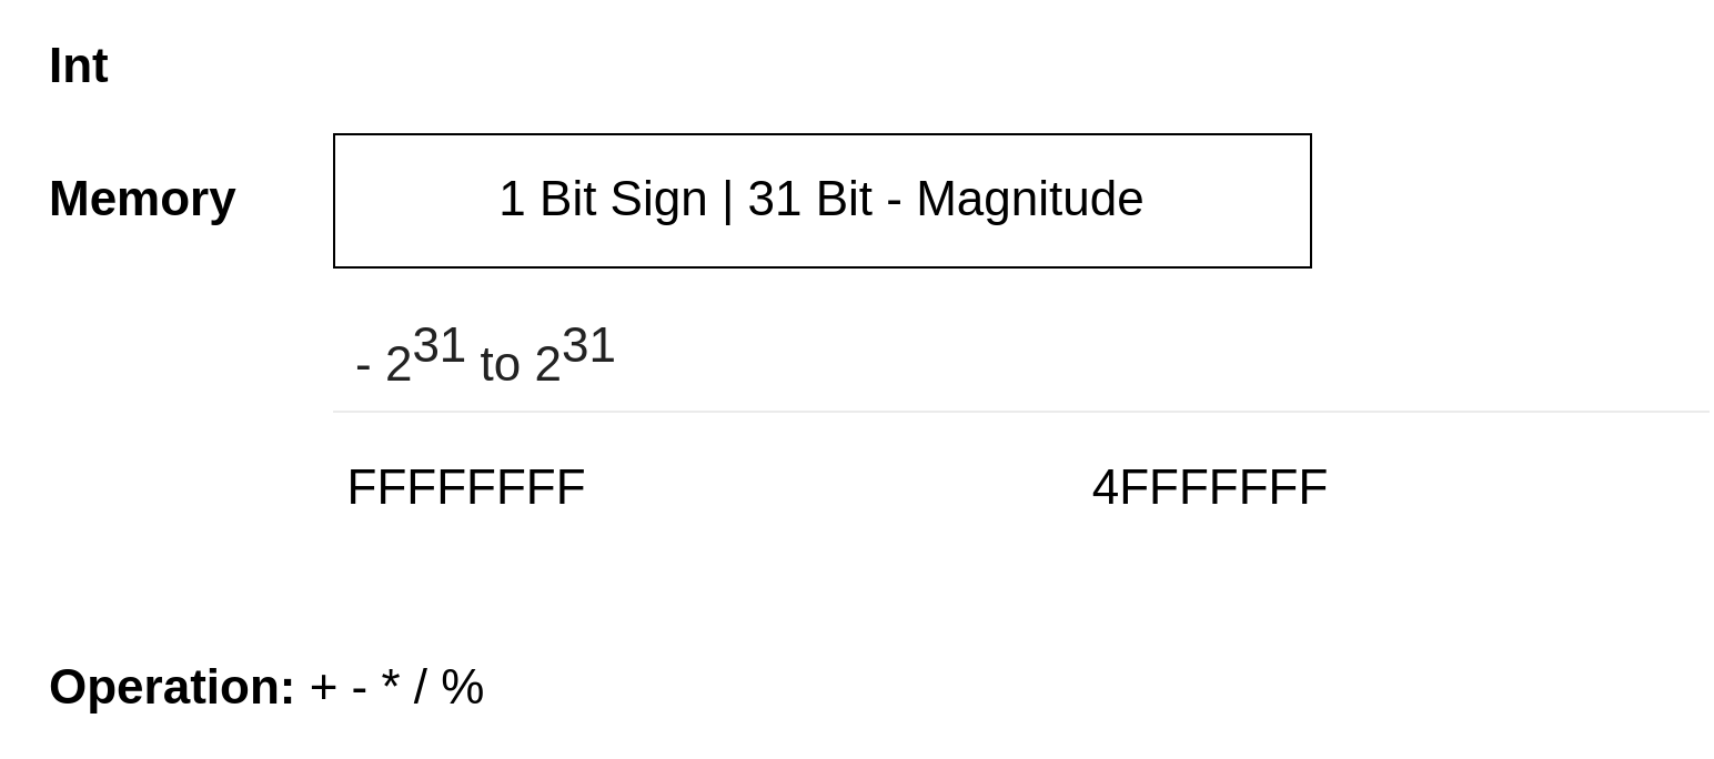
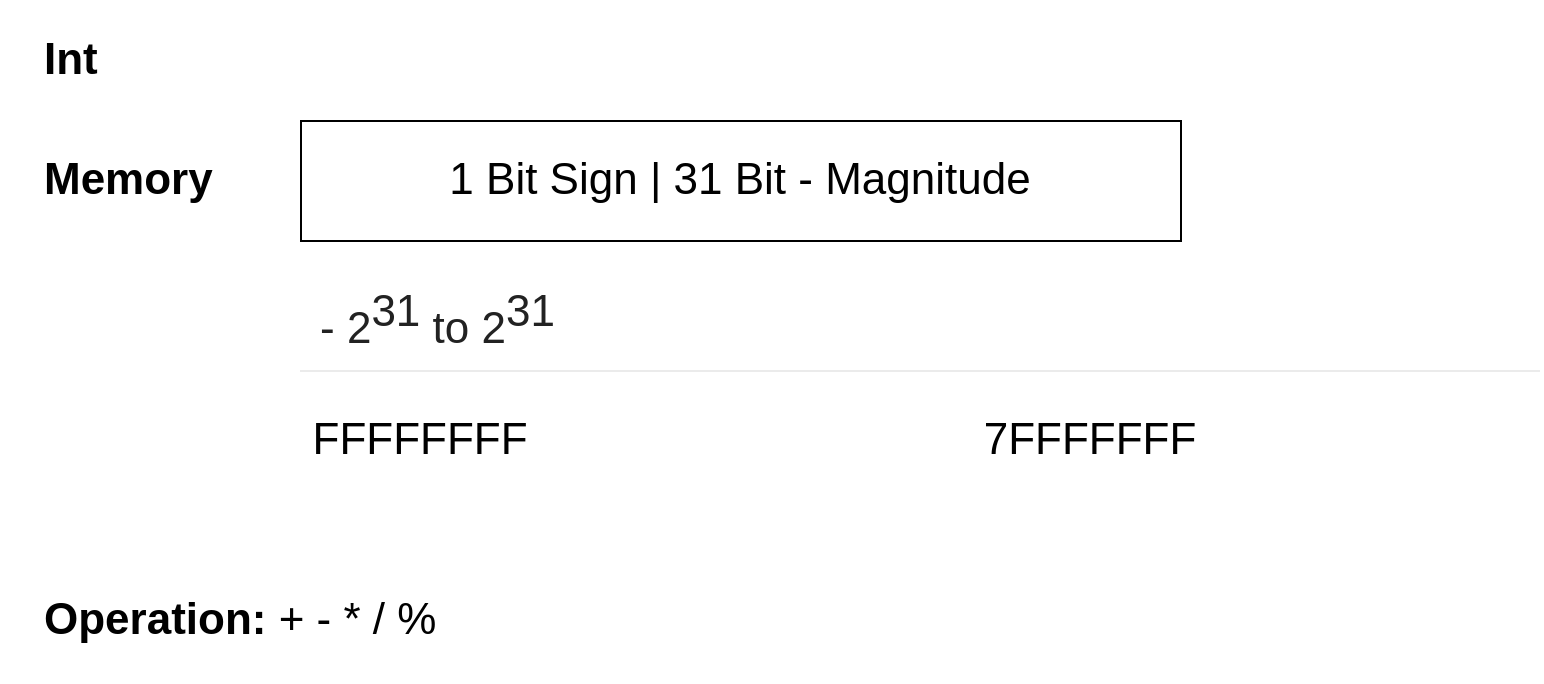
  <mxCell id="0" />
  <mxCell id="1" parent="0" />
  <mxCell id="2" value="1 Bit Sign | 31 Bit - Magnitude" style="rounded=0;whiteSpace=wrap;html=1;fontSize=22;" vertex="1" parent="1"><mxGeometry x="150" y="60" width="440" height="60" as="geometry" /></mxCell>
  <mxCell id="3" value="&lt;table style=&quot;table-layout: fixed ; width: 620px ; border-collapse: collapse ; color: rgb(34 , 34 , 34) ; font-family: &amp;#34;arial&amp;#34; , sans-serif ; font-size: 22px ; text-align: left ; background-color: rgb(255 , 255 , 255)&quot;&gt;&lt;tbody style=&quot;font-size: 22px&quot;&gt;&lt;tr style=&quot;border-bottom: 1px solid rgb(235 , 235 , 235) ; font-size: 22px&quot;&gt;&lt;td style=&quot;overflow-wrap: normal ; height: 26px ; padding: 8px 10px ; font-size: 22px&quot;&gt;- 2&lt;sup style=&quot;font-size: 22px&quot;&gt;31&lt;/sup&gt;&amp;nbsp;to 2&lt;sup style=&quot;font-size: 22px&quot;&gt;31&lt;/sup&gt;&lt;/td&gt;&lt;/tr&gt;&lt;tr style=&quot;border-bottom: 1px solid rgb(235 , 235 , 235) ; font-size: 22px&quot;&gt;&lt;/tr&gt;&lt;/tbody&gt;&lt;/table&gt;" style="text;html=1;strokeColor=none;fillColor=none;align=center;verticalAlign=middle;whiteSpace=wrap;rounded=0;fontSize=22;" vertex="1" parent="1"><mxGeometry x="440" y="150" width="40" height="20" as="geometry" /></mxCell>
- <mxCell id="4" value="4FFFFFFF" style="text;html=1;strokeColor=none;fillColor=none;align=center;verticalAlign=middle;whiteSpace=wrap;rounded=0;fontSize=22;" vertex="1" parent="1"><mxGeometry x="500" y="210" width="90" height="20" as="geometry" /></mxCell>
+ <mxCell id="4" value="7FFFFFFF" style="text;html=1;strokeColor=none;fillColor=none;align=center;verticalAlign=middle;whiteSpace=wrap;rounded=0;fontSize=22;" vertex="1" parent="1"><mxGeometry x="500" y="210" width="90" height="20" as="geometry" /></mxCell>
  <mxCell id="5" value="FFFFFFFF" style="text;html=1;strokeColor=none;fillColor=none;align=center;verticalAlign=middle;whiteSpace=wrap;rounded=0;fontSize=22;" vertex="1" parent="1"><mxGeometry x="160" y="210" width="100" height="20" as="geometry" /></mxCell>
  <mxCell id="6" value="Operation: &lt;span style=&quot;font-weight: normal&quot;&gt;+ - * / %&lt;/span&gt;" style="text;html=1;strokeColor=none;fillColor=none;align=left;verticalAlign=middle;whiteSpace=wrap;rounded=0;fontSize=22;fontStyle=1" vertex="1" parent="1"><mxGeometry x="20" y="300" width="220" height="20" as="geometry" /></mxCell>
  <mxCell id="7" value="Int" style="text;html=1;strokeColor=none;fillColor=none;align=left;verticalAlign=middle;whiteSpace=wrap;rounded=0;horizontal=1;fontSize=22;fontStyle=1" vertex="1" parent="1"><mxGeometry x="20" y="20" width="80" height="20" as="geometry" /></mxCell>
  <mxCell id="8" value="Memory" style="text;html=1;strokeColor=none;fillColor=none;align=left;verticalAlign=middle;whiteSpace=wrap;rounded=0;horizontal=1;fontSize=22;fontStyle=1" vertex="1" parent="1"><mxGeometry x="20" y="80" width="80" height="20" as="geometry" /></mxCell>
